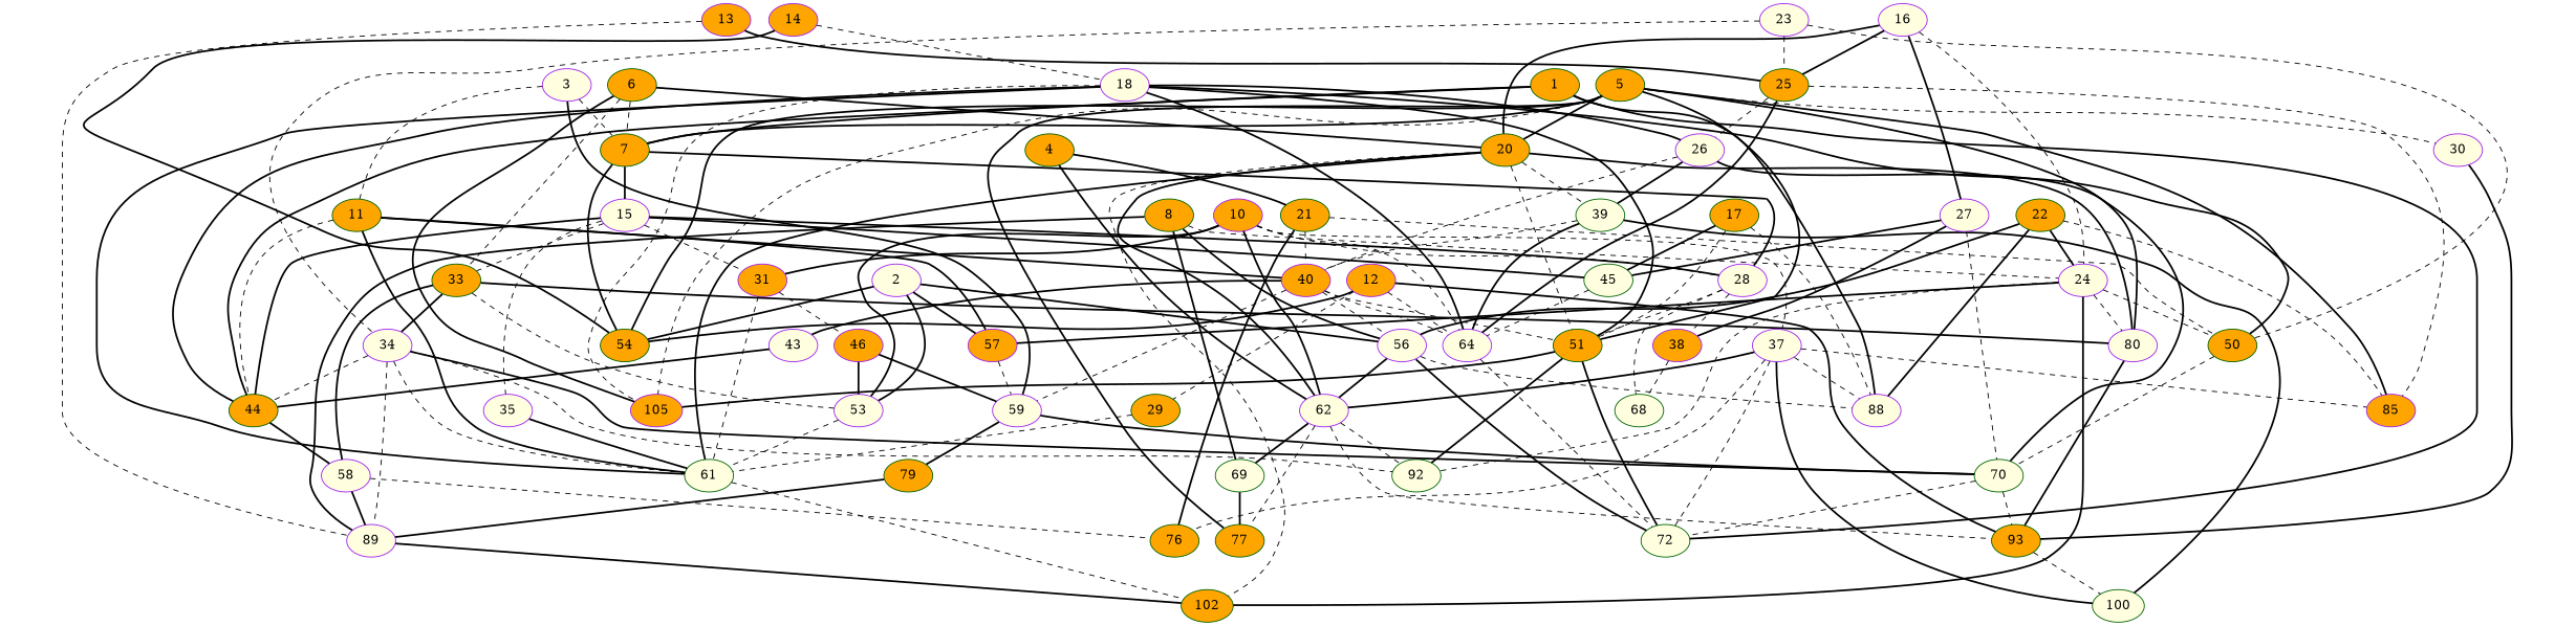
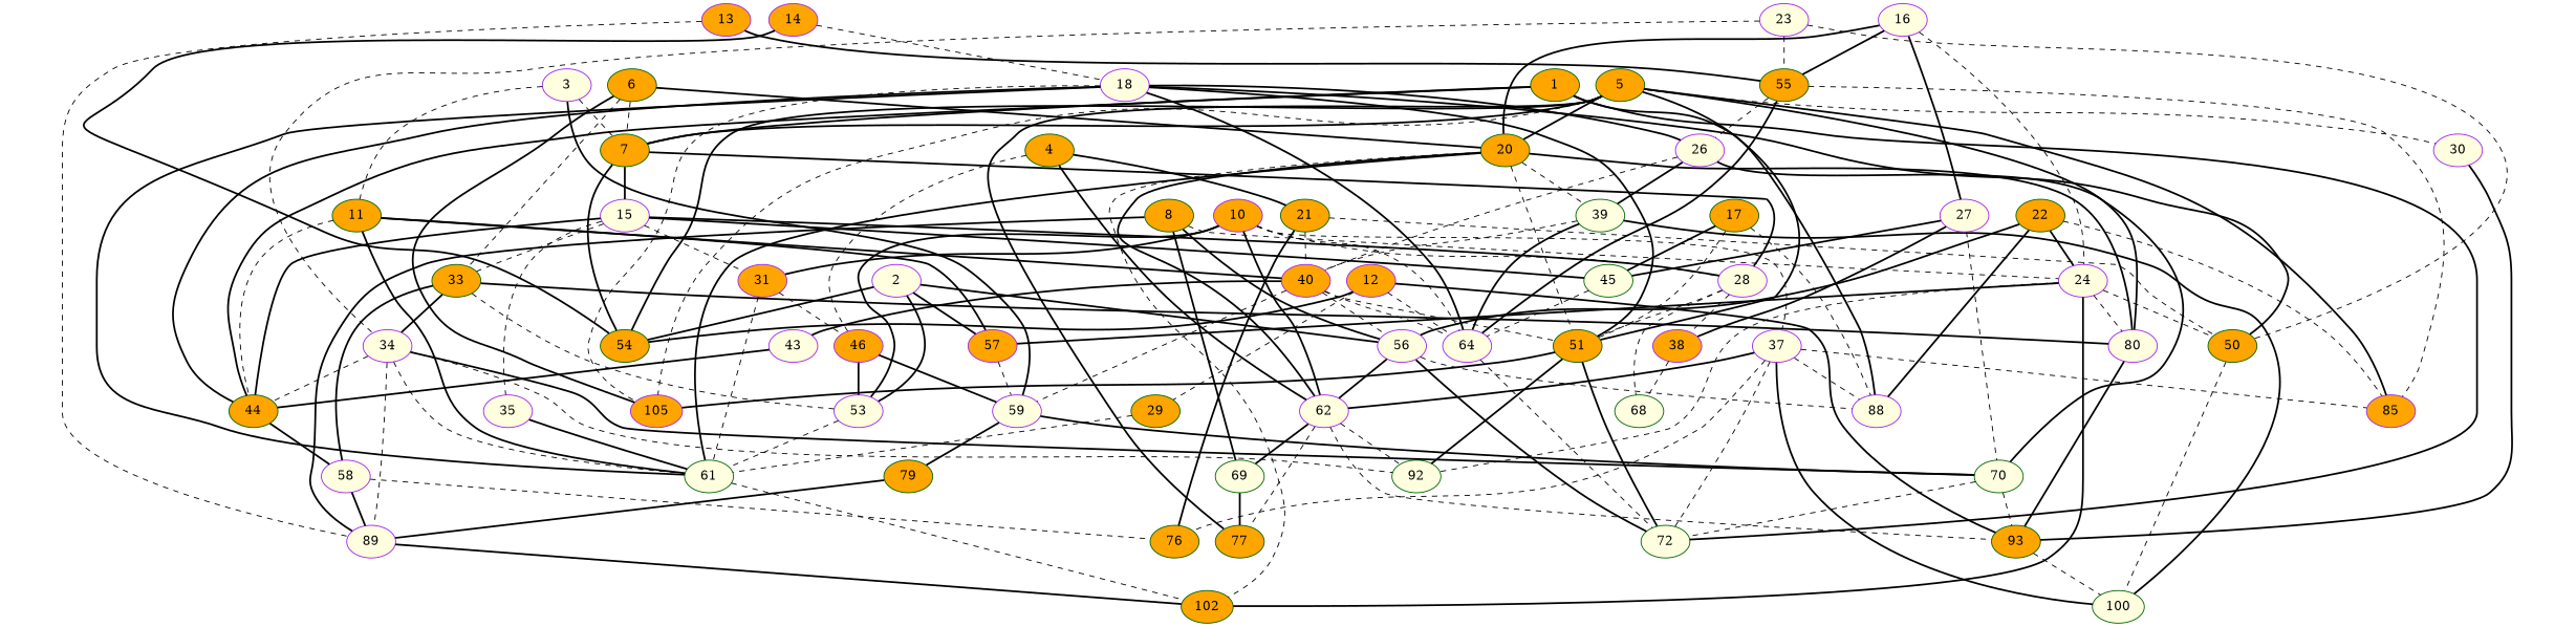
  graph {
    node [color=purple fillcolor=orange style=filled]
    edge [style=bold]
    1 [color=darkgreen super="+36"]
    7 [color=darkgreen super="+63"]
    44 [color=darkgreen super="+78"]
    72 [color=darkgreen fillcolor=lightyellow super="+75"]
    88 [fillcolor=lightyellow]
    54 [color=darkgreen super="+99"]
    15 [fillcolor=lightyellow super="+87"]
    28 [fillcolor=lightyellow super="+65"]
    58 [fillcolor=lightyellow]
    2 [fillcolor=lightyellow super="+9"]
    53 [fillcolor=lightyellow]
    56 [fillcolor=lightyellow super="+81"]
    57
    61 [color=darkgreen fillcolor=lightyellow super="+67"]
    62 [fillcolor=lightyellow super="+95"]
    59 [fillcolor=lightyellow super="+74"]
    3 [fillcolor=lightyellow]
    11 [color=darkgreen super="+86"]
    40 [super="+41"]
    70 [color=darkgreen fillcolor=lightyellow super="+84"]
    79 [color=darkgreen]
    21 [color=darkgreen super="+48"]
    50 [color=darkgreen]
    76 [color=darkgreen]
    4 [color=darkgreen]
    46
    77 [color=darkgreen]
    69 [color=darkgreen fillcolor=lightyellow]
    93 [color=darkgreen]
    92 [color=darkgreen fillcolor=lightyellow]
    5 [color=darkgreen super="+66"]
    20 [color=darkgreen super="+101"]
    30 [fillcolor=lightyellow]
    51 [color=darkgreen super="+71"]
    80 [fillcolor=lightyellow super="+94"]
    85
    105
    39 [color=darkgreen fillcolor=lightyellow super="+49"]
    102 [color=darkgreen]
    6 [color=darkgreen super="+60"]
    33 [color=darkgreen super="+96"]
    34 [fillcolor=lightyellow super="+97"]
    31 [super="+98"]
    35 [fillcolor=lightyellow]
    45 [color=darkgreen fillcolor=lightyellow super="+91"]
    38 [super="+47"]
    68 [color=darkgreen fillcolor=lightyellow]
    8 [color=darkgreen super="+19"]
    24 [fillcolor=lightyellow super="+104"]
    89 [fillcolor=lightyellow super="+103"]
    10 [super="+90"]
    37 [fillcolor=lightyellow super="+82"]
    64 [fillcolor=lightyellow super="+83"]
    100 [color=darkgreen fillcolor=lightyellow]
    43 [fillcolor=lightyellow]
    12 [super="+55"]
    29 [color=darkgreen]
-   25 [color=darkgreen super="+42"]
+   25 [color=darkgreen super="+42" label=55]
    26 [fillcolor=lightyellow]
    13
    18 [fillcolor=lightyellow super="+73"]
    14
    16 [fillcolor=lightyellow]
    27 [fillcolor=lightyellow super="+52"]
    17 [color=darkgreen]
    22 [color=darkgreen super="+32"]
    23 [fillcolor=lightyellow]
    1 -- 7
    1 -- 44
    1 -- 72
    1 -- 88
    7 -- 54
    7 -- 15
    7 -- 28
    44 -- 58
    15 -- 44
    15 -- 28
    15 -- 33 [style=dashed]
    15 -- 31 [style=dashed]
    15 -- 35 [style=dashed]
    15 -- 45
    28 -- 51 [style=dashed]
    28 -- 38 [style=dashed]
    28 -- 68 [style=dashed]
    58 -- 76 [style=dashed]
    58 -- 89
    2 -- 54
    2 -- 53
    2 -- 56
    2 -- 57
    53 -- 61 [style=dashed]
    56 -- 72
    56 -- 88 [style=dashed]
    56 -- 62
    57 -- 59 [style=dashed]
    61 -- 102 [style=dashed]
    62 -- 77 [style=dashed]
    62 -- 69
    62 -- 93 [style=dashed]
    62 -- 92 [style=dashed]
    59 -- 70
    59 -- 79
    3 -- 7 [style=dashed]
    3 -- 59
    3 -- 11 [style=dashed]
    11 -- 44 [style=dashed]
    11 -- 57
    11 -- 61
    11 -- 40
    40 -- 56 [style=dashed]
    40 -- 59 [style=dashed]
    40 -- 51 [style=dashed]
    40 -- 64 [style=dashed weight=2]
    40 -- 43
    70 -- 72 [style=dashed]
    70 -- 93 [style=dashed]
    79 -- 89
    21 -- 40 [style=dashed]
    21 -- 50 [style=dashed]
    21 -- 76
-   50 -- 70 [style=dashed]
+   50 -- 100 [style=dashed]
    4 -- 62
    4 -- 21
+   4 -- 46 [style=dashed]
    46 -- 53
    46 -- 59
    69 -- 77
    93 -- 100 [style=dashed]
    5 -- 7
    5 -- 54
    5 -- 77
    5 -- 20
    5 -- 30 [style=dashed]
    5 -- 51
    5 -- 80
    5 -- 85
    5 -- 105 [style=dashed]
    20 -- 61
    20 -- 62
    20 -- 51 [style=dashed]
    20 -- 80
    20 -- 39 [style=dashed]
    20 -- 102 [style=dashed]
    30 -- 93
    51 -- 72
    51 -- 92
    51 -- 105
    80 -- 93
    39 -- 40 [style=dashed]
    39 -- 64
    39 -- 100
    6 -- 7 [style=dashed]
    6 -- 20 [weight=2]
    6 -- 105
    6 -- 33 [style=dashed]
    33 -- 58
    33 -- 53 [style=dashed]
    33 -- 80
    33 -- 34
    34 -- 44 [style=dashed]
    34 -- 61 [style=dashed]
    34 -- 70
    34 -- 92 [style=dashed]
    34 -- 89 [style=dashed]
    31 -- 61 [style=dashed]
    31 -- 46 [style=dashed]
    35 -- 61
    45 -- 64 [style=dashed]
    38 -- 68 [style=dashed]
    8 -- 56
    8 -- 69
    8 -- 24 [style=dashed]
    8 -- 89
    24 -- 57
    24 -- 50 [style=dashed]
    24 -- 92 [style=dashed]
    24 -- 80 [style=dashed]
    24 -- 102
    89 -- 102
    10 -- 28 [style=dashed]
    10 -- 53
    10 -- 62
    10 -- 31
    10 -- 37 [style=dashed]
    10 -- 64 [style=dashed]
    37 -- 72 [style=dashed]
    37 -- 88 [style=dashed]
    37 -- 62
    37 -- 76 [style=dashed]
    37 -- 85 [style=dashed]
    37 -- 100
    64 -- 72 [style=dashed]
    43 -- 44
    12 -- 54
    12 -- 93
    12 -- 64 [style=dashed]
    12 -- 29 [style=dashed]
    29 -- 61 [style=dashed]
    25 -- 85 [style=dashed]
    25 -- 64
    25 -- 26 [style=dashed]
    26 -- 40 [style=dashed]
    26 -- 70
    26 -- 39
    13 -- 89 [style=dashed]
    13 -- 25
    18 -- 44
    18 -- 61
    18 -- 50
    18 -- 51
    18 -- 105 [style=dashed]
    18 -- 64
    18 -- 26
    14 -- 54
    14 -- 18 [style=dashed]
    16 -- 20
    16 -- 24 [style=dashed]
    16 -- 25
    16 -- 27
    27 -- 70 [style=dashed]
    27 -- 45
    27 -- 38
    17 -- 88 [style=dashed]
    17 -- 51 [style=dashed]
    17 -- 45
    22 -- 88
    22 -- 56
    22 -- 85 [style=dashed]
    22 -- 24
    23 -- 50 [style=dashed]
    23 -- 34 [style=dashed]
    23 -- 25 [style=dashed]
  }
